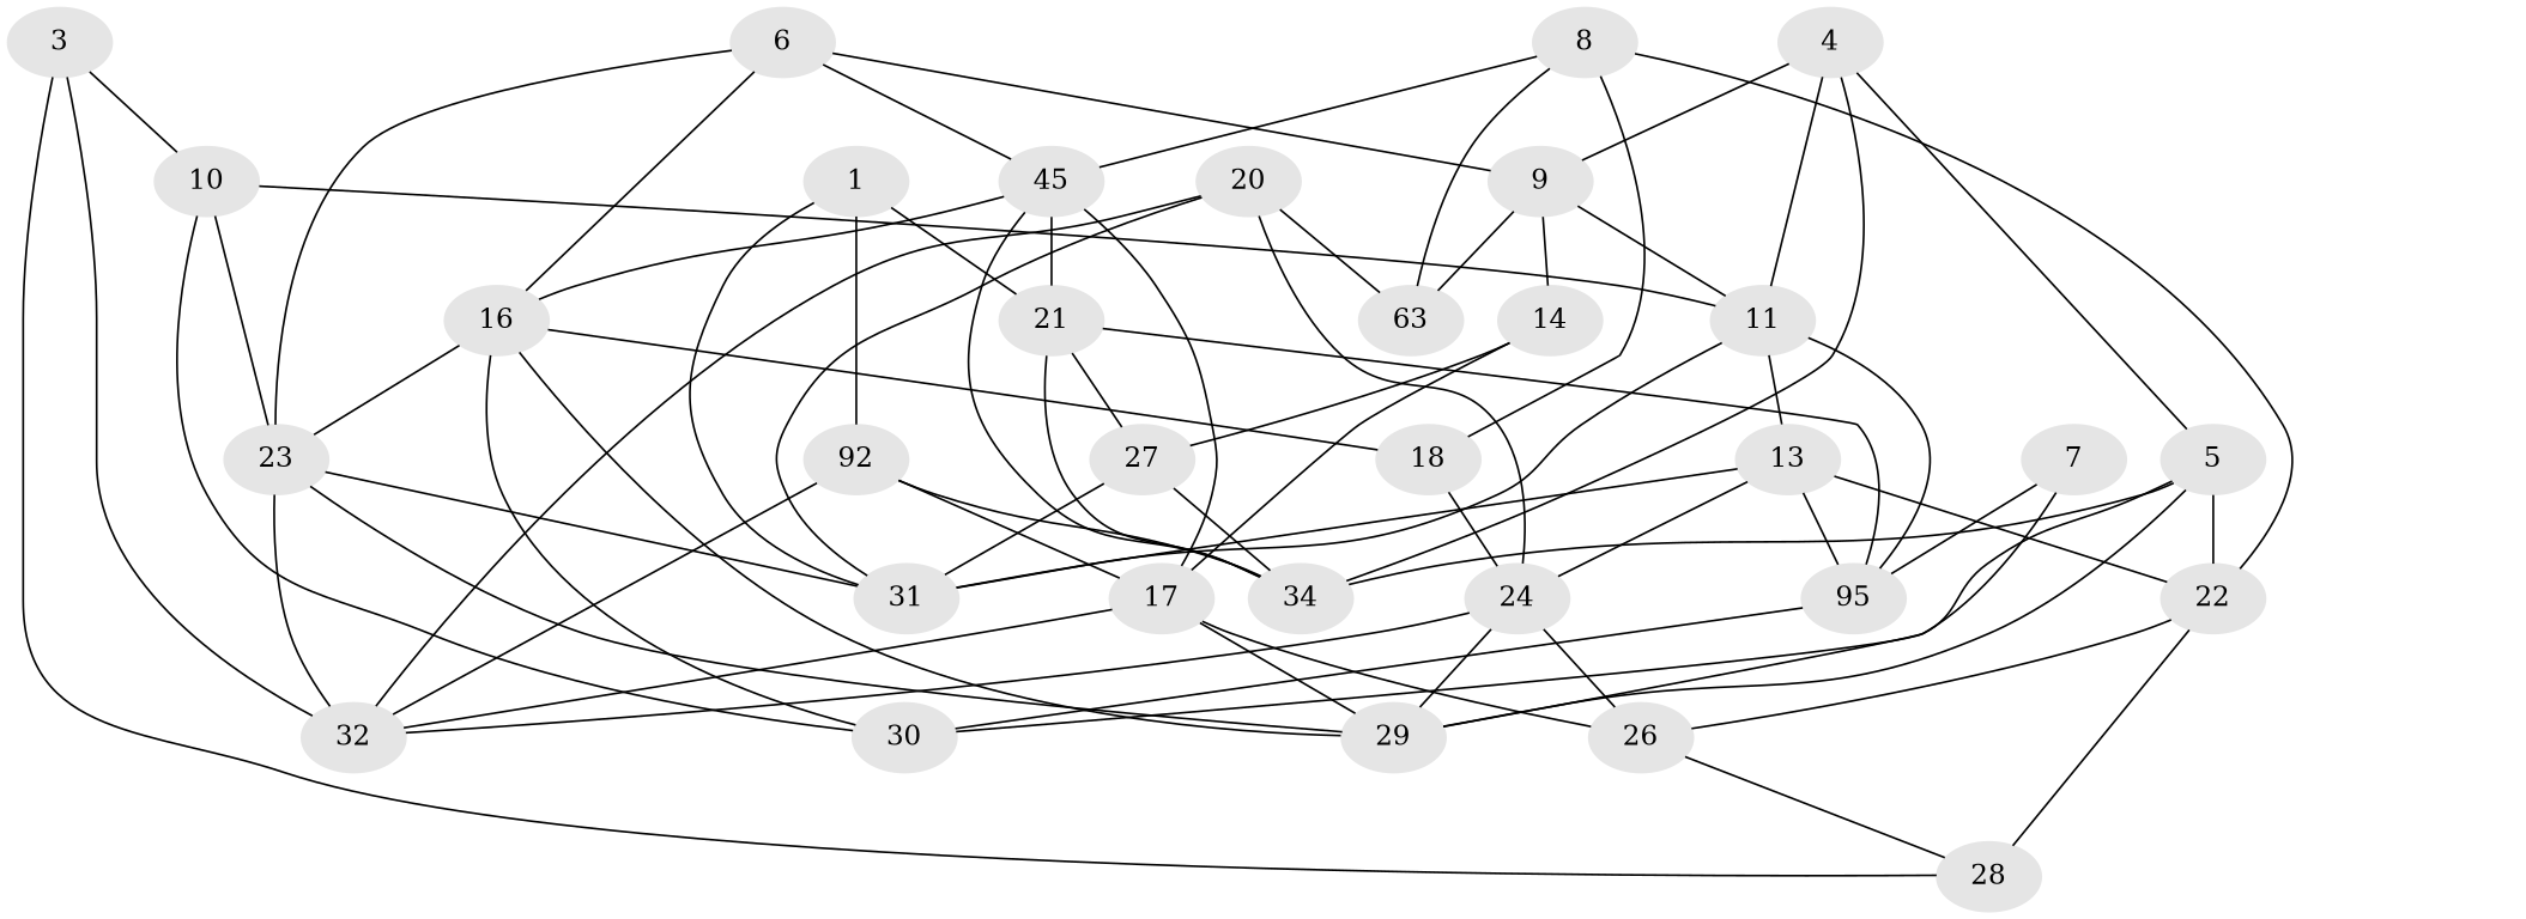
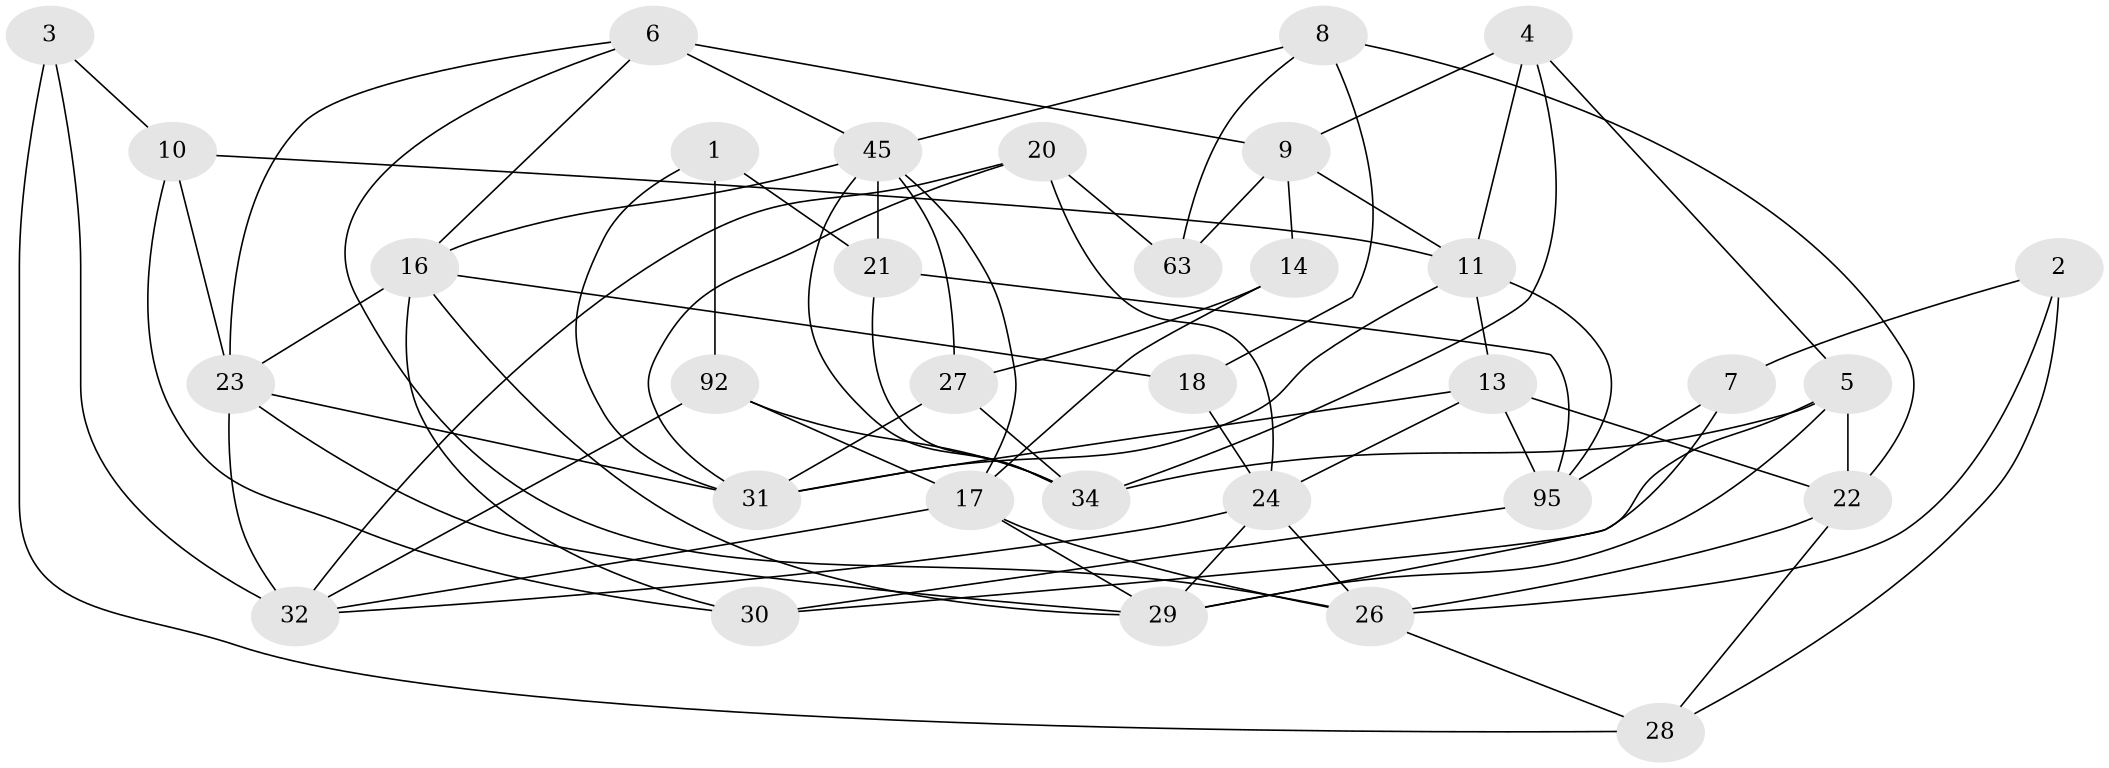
  graph {
    node [color=gray90 style=filled]
    edge [weight=1.0]
    n1 [label=92]
    1
    21
    31
    32
    34
    17
    13
    22
    n10 [label=95]
    24
    27
+   2
    7
    26
    28
    29
    3
    10
    11
    30
    23
    4
    5
    9
    n26 [label=63]
    14
    6
    n29 [label=45]
    16
    18
    8
    20
    n1 -- 32
    n1 -- 34
    n1 -- 17
    1 -- n1
    1 -- 21
    1 -- 31
    21 -- 34
    21 -- n10 [weight=2.0]
-   21 -- 27
+   n29 -- 27
    17 -- 32
    17 -- 26
    17 -- 29
    13 -- 31
    13 -- 22
    13 -- n10
    13 -- 24
    22 -- 26
    22 -- 28
    n10 -- 30
    24 -- 32
    24 -- 26
    24 -- 29
    27 -- 31
    27 -- 34
+   2 -- 7
+   2 -- 26
+   2 -- 28 [weight=2.0]
    7 -- n10
    7 -- 29
    26 -- 28
    3 -- 32
    3 -- 28 [weight=2.0]
    3 -- 10
    10 -- 11
    10 -- 30
    10 -- 23
    11 -- 31
    11 -- 13
    11 -- n10
    23 -- 31
    23 -- 32
    23 -- 29
    4 -- 34
    4 -- 11
    4 -- 5
    4 -- 9
    5 -- 34
    5 -- 22 [weight=2.0]
    5 -- 29
    5 -- 30
    9 -- 11
    9 -- n26
    9 -- 14
    14 -- 17
    14 -- 27
+   6 -- 26
    6 -- 23
    6 -- 9 [weight=2.0]
    6 -- n29
    6 -- 16
    n29 -- 21
    n29 -- 34
    n29 -- 17
    n29 -- 16
    16 -- 29
    16 -- 30
    16 -- 23
    16 -- 18
    18 -- 24
    8 -- 22
    8 -- n26 [weight=2.0]
    8 -- n29
    8 -- 18 [weight=2.0]
    20 -- 31
    20 -- 32
    20 -- 24
    20 -- n26
  }
